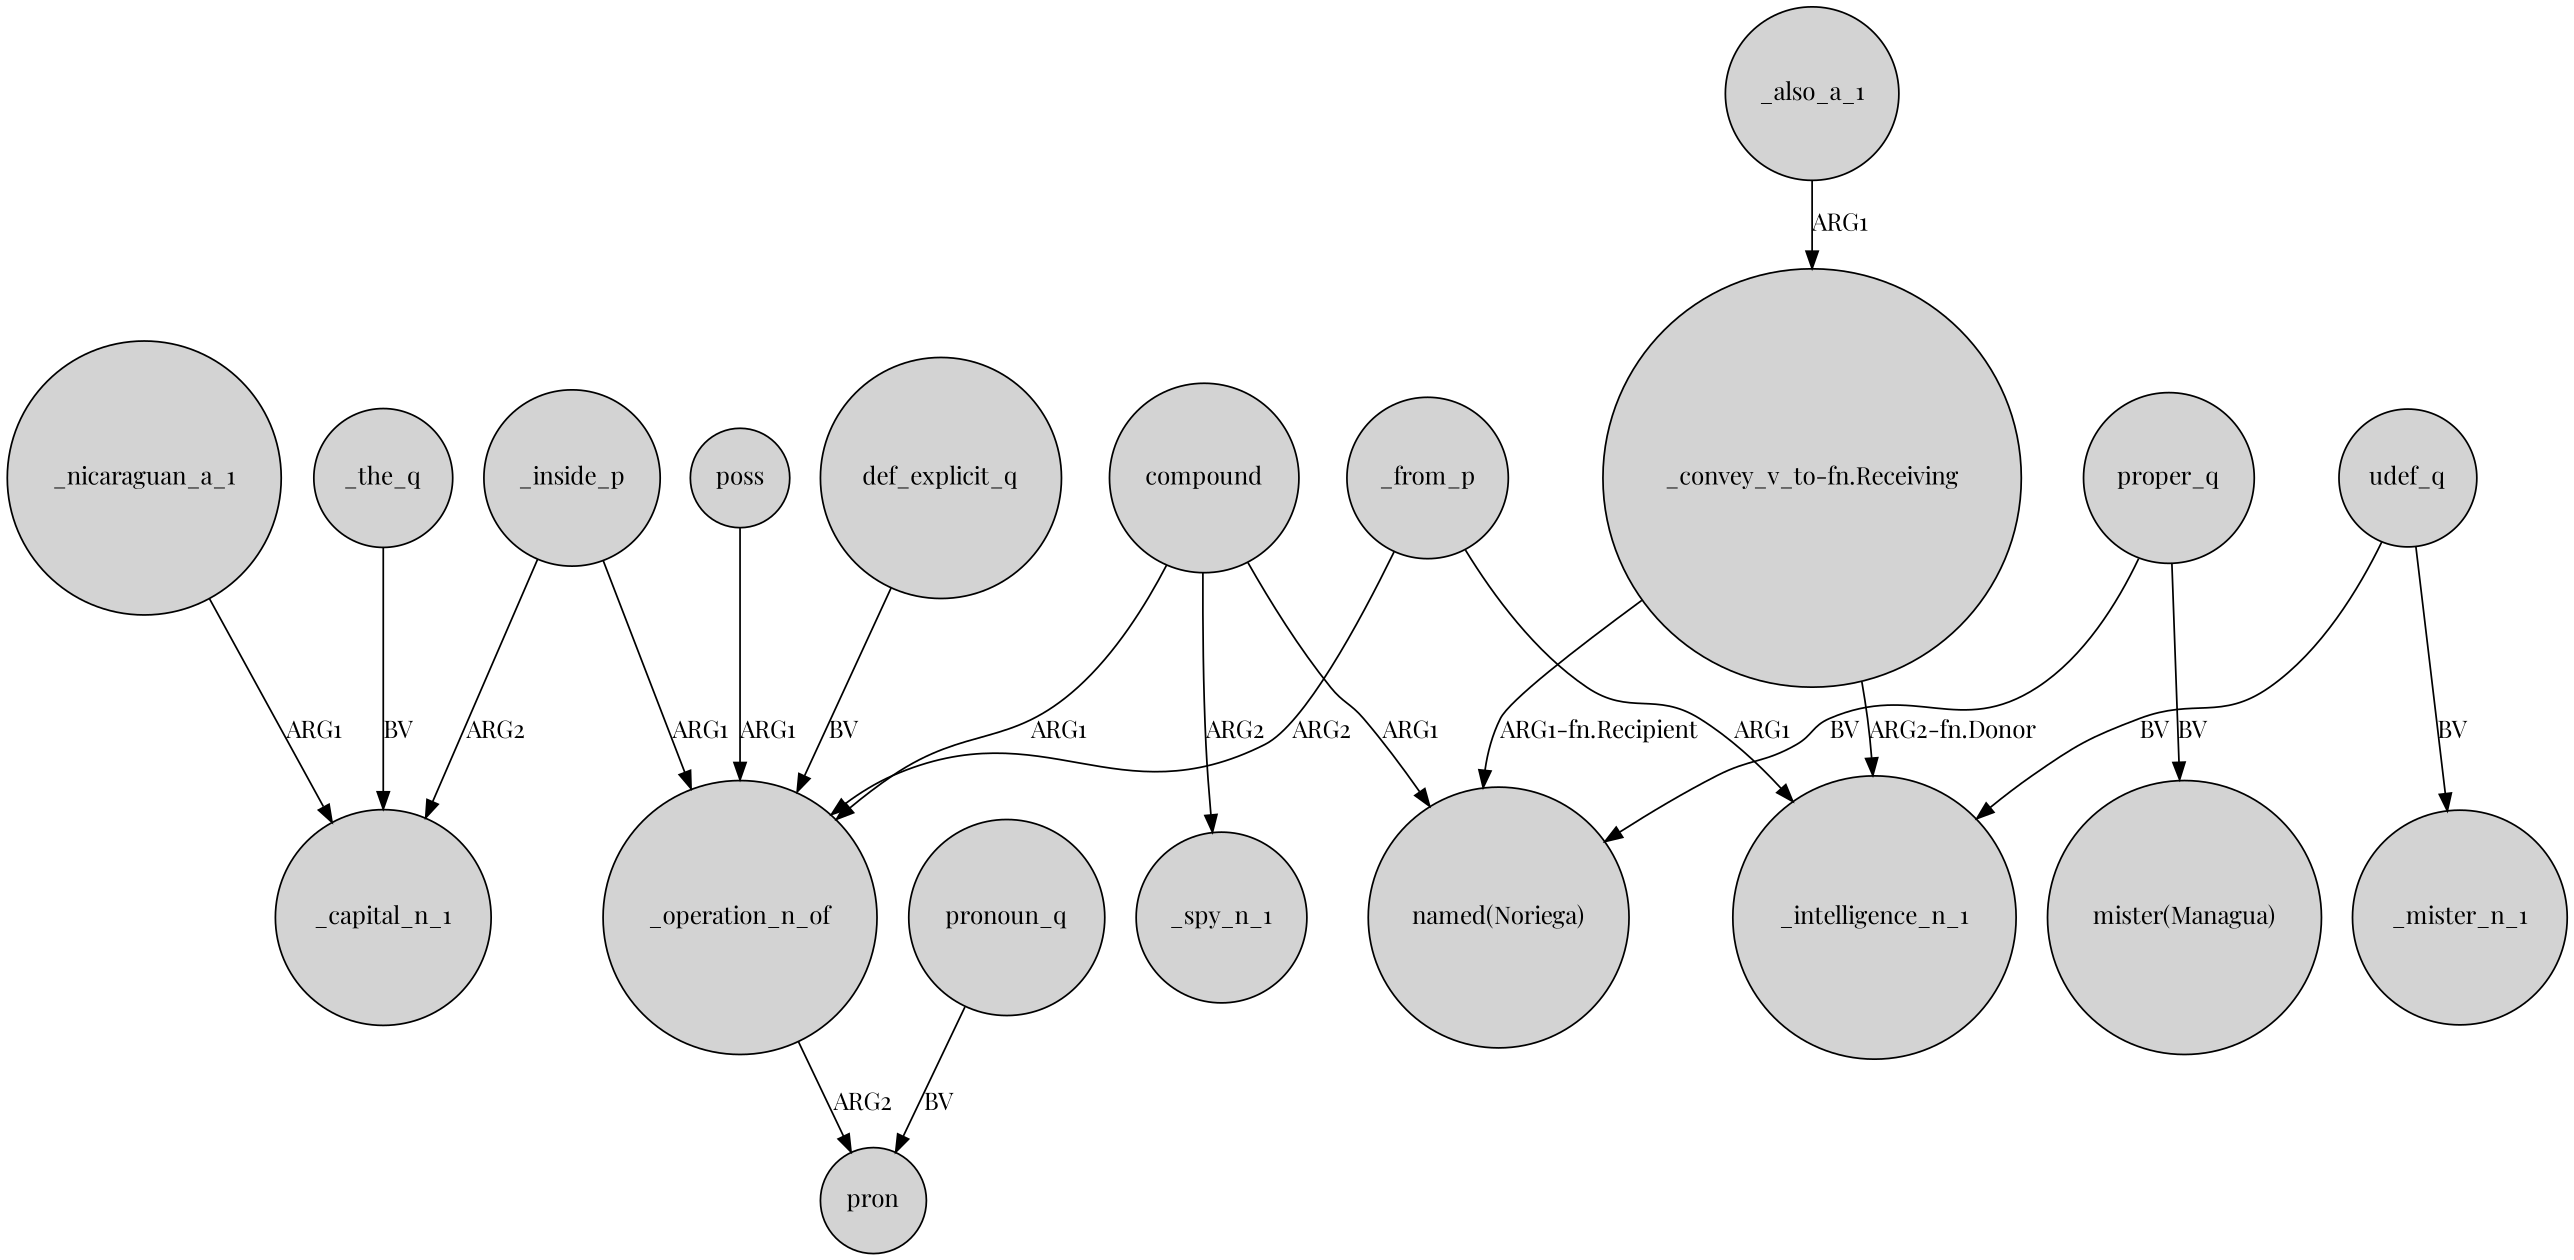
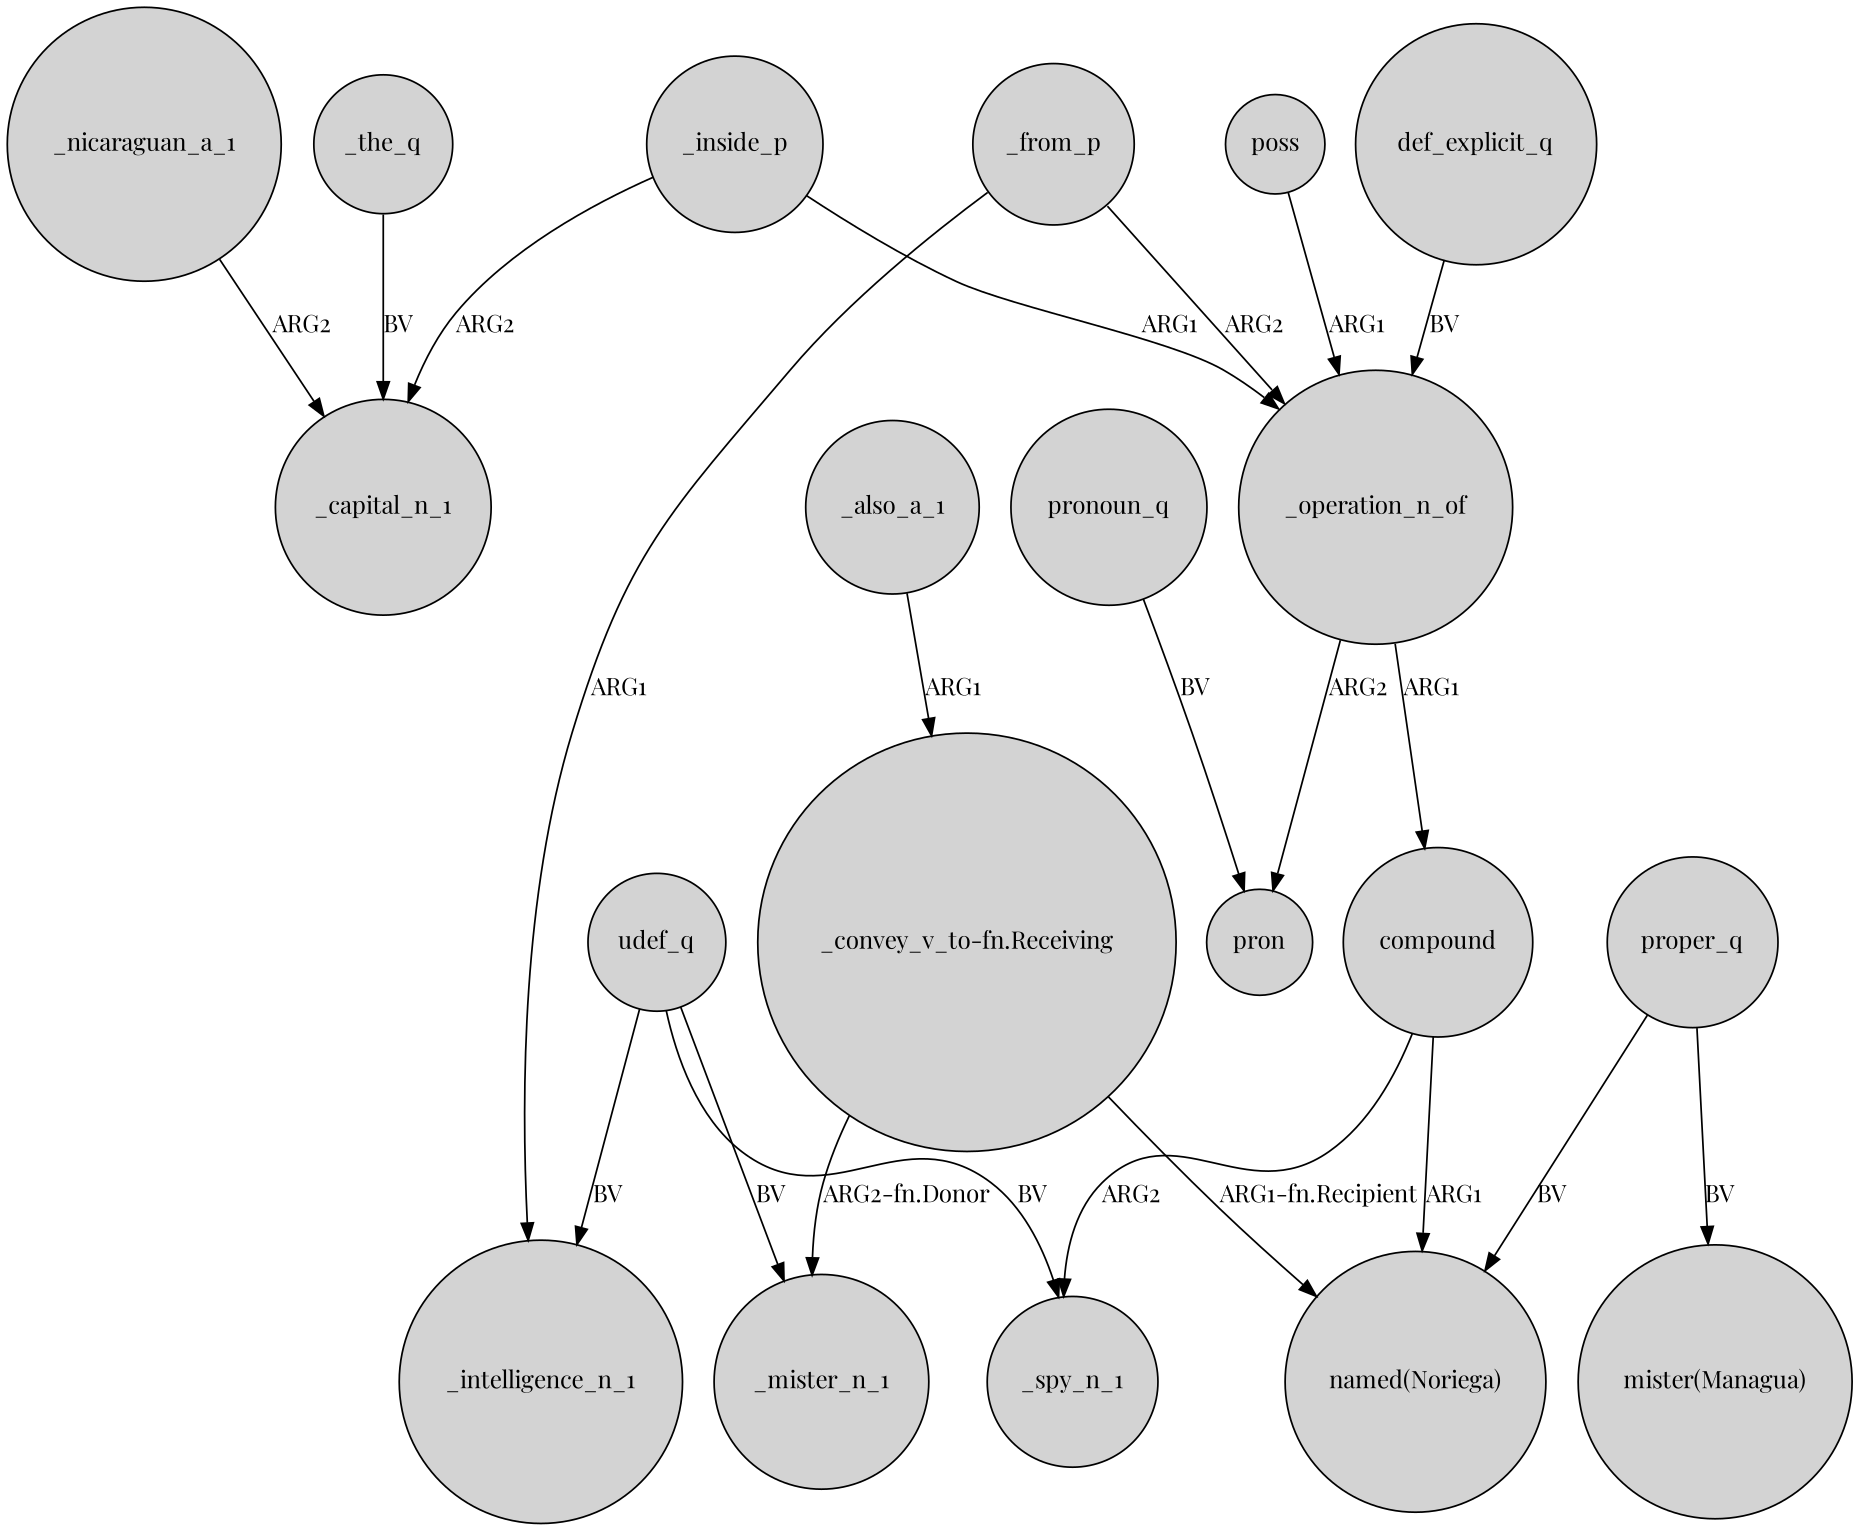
  digraph {
    fontname="Playfair Display"
    node [fontname="Playfair Display" shape=circle style=filled]
    edge [fontname="Playfair Display"]
    _nicaraguan_a_1
    _capital_n_1
    _the_q
    compound
    "named(Noriega)"
    _operation_n_of
    _spy_n_1
    pron
    _from_p
    _intelligence_n_1
    n11 [label="mister(Managua)"]
    poss
    _also_a_1
    "_convey_v_to-fn.Receiving"
    udef_q
    _mister_n_1
    pronoun_q
    _inside_p
    def_explicit_q
    proper_q
-   _nicaraguan_a_1 -> _capital_n_1 [label=ARG1]
+   _nicaraguan_a_1 -> _capital_n_1 [label=ARG2]
    _the_q -> _capital_n_1 [label=BV]
    compound -> "named(Noriega)" [label=ARG1]
-   compound -> _operation_n_of [label=ARG1]
+   _operation_n_of -> compound [label=ARG1]
    compound -> _spy_n_1 [label=ARG2]
    _operation_n_of -> pron [label=ARG2]
    _from_p -> _operation_n_of [label=ARG2]
    _from_p -> _intelligence_n_1 [label=ARG1]
    poss -> _operation_n_of [label=ARG1]
    _also_a_1 -> "_convey_v_to-fn.Receiving" [label=ARG1]
    "_convey_v_to-fn.Receiving" -> "named(Noriega)" [label="ARG1-fn.Recipient"]
-   "_convey_v_to-fn.Receiving" -> _intelligence_n_1 [label="ARG2-fn.Donor"]
+   "_convey_v_to-fn.Receiving" -> _mister_n_1 [label="ARG2-fn.Donor"]
+   udef_q -> _spy_n_1 [label=BV]
    udef_q -> _intelligence_n_1 [label=BV]
    udef_q -> _mister_n_1 [label=BV]
    pronoun_q -> pron [label=BV]
    _inside_p -> _capital_n_1 [label=ARG2]
    _inside_p -> _operation_n_of [label=ARG1]
    def_explicit_q -> _operation_n_of [label=BV]
    proper_q -> "named(Noriega)" [label=BV]
    proper_q -> n11 [label=BV]
  }
